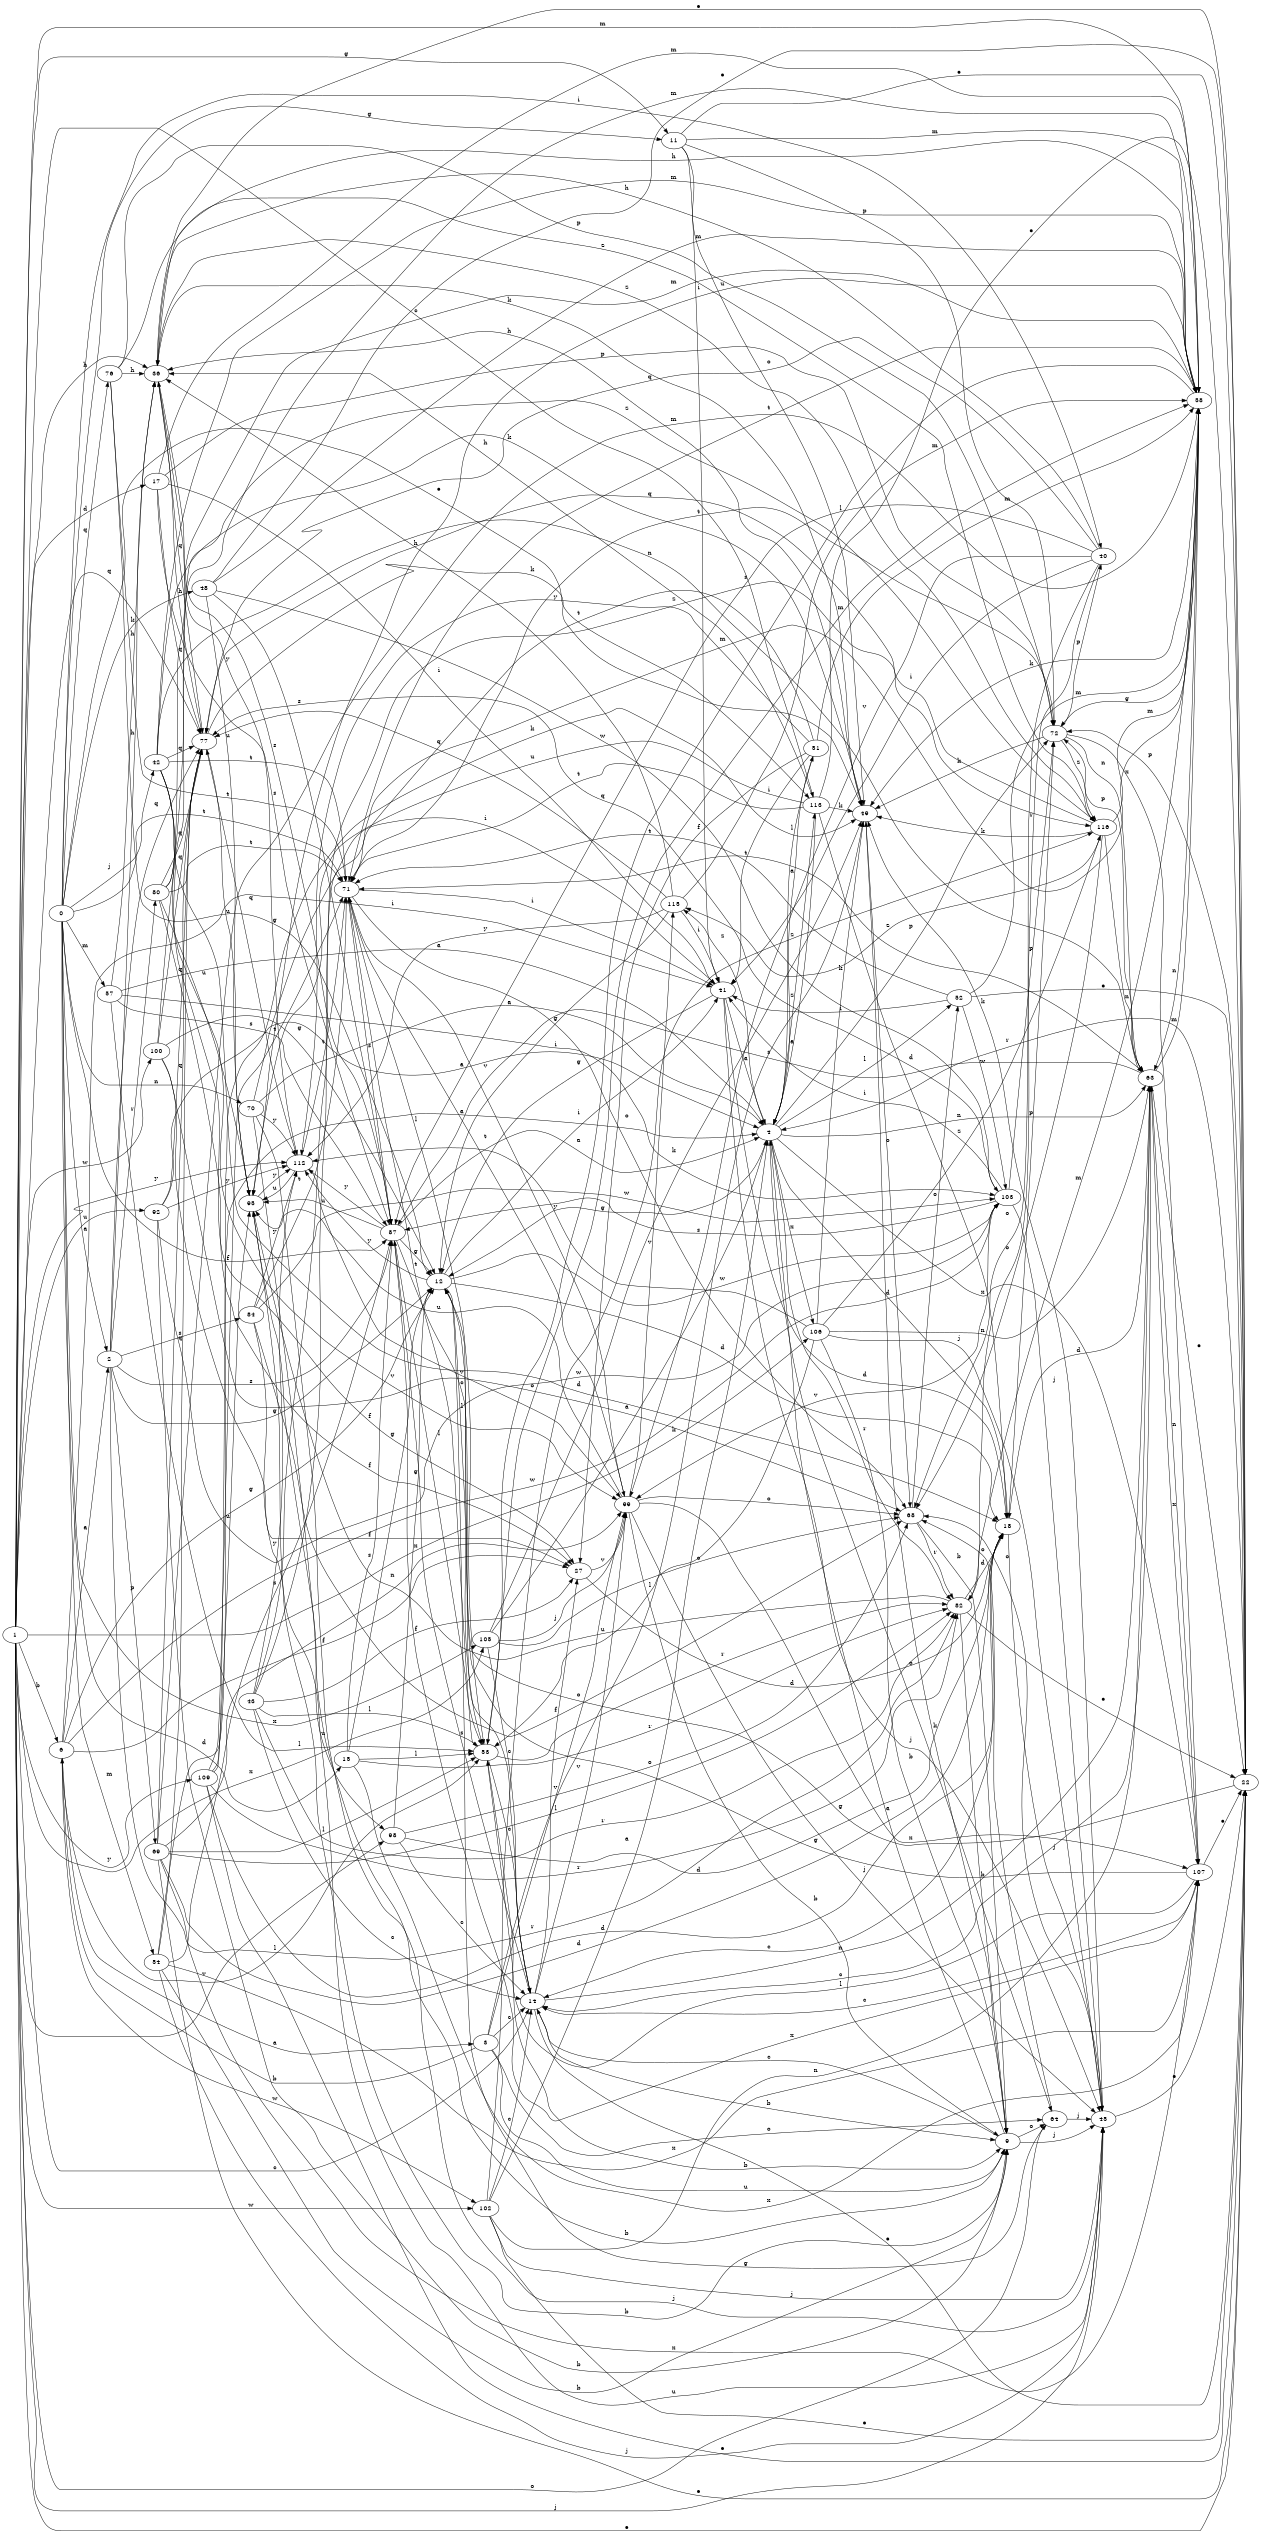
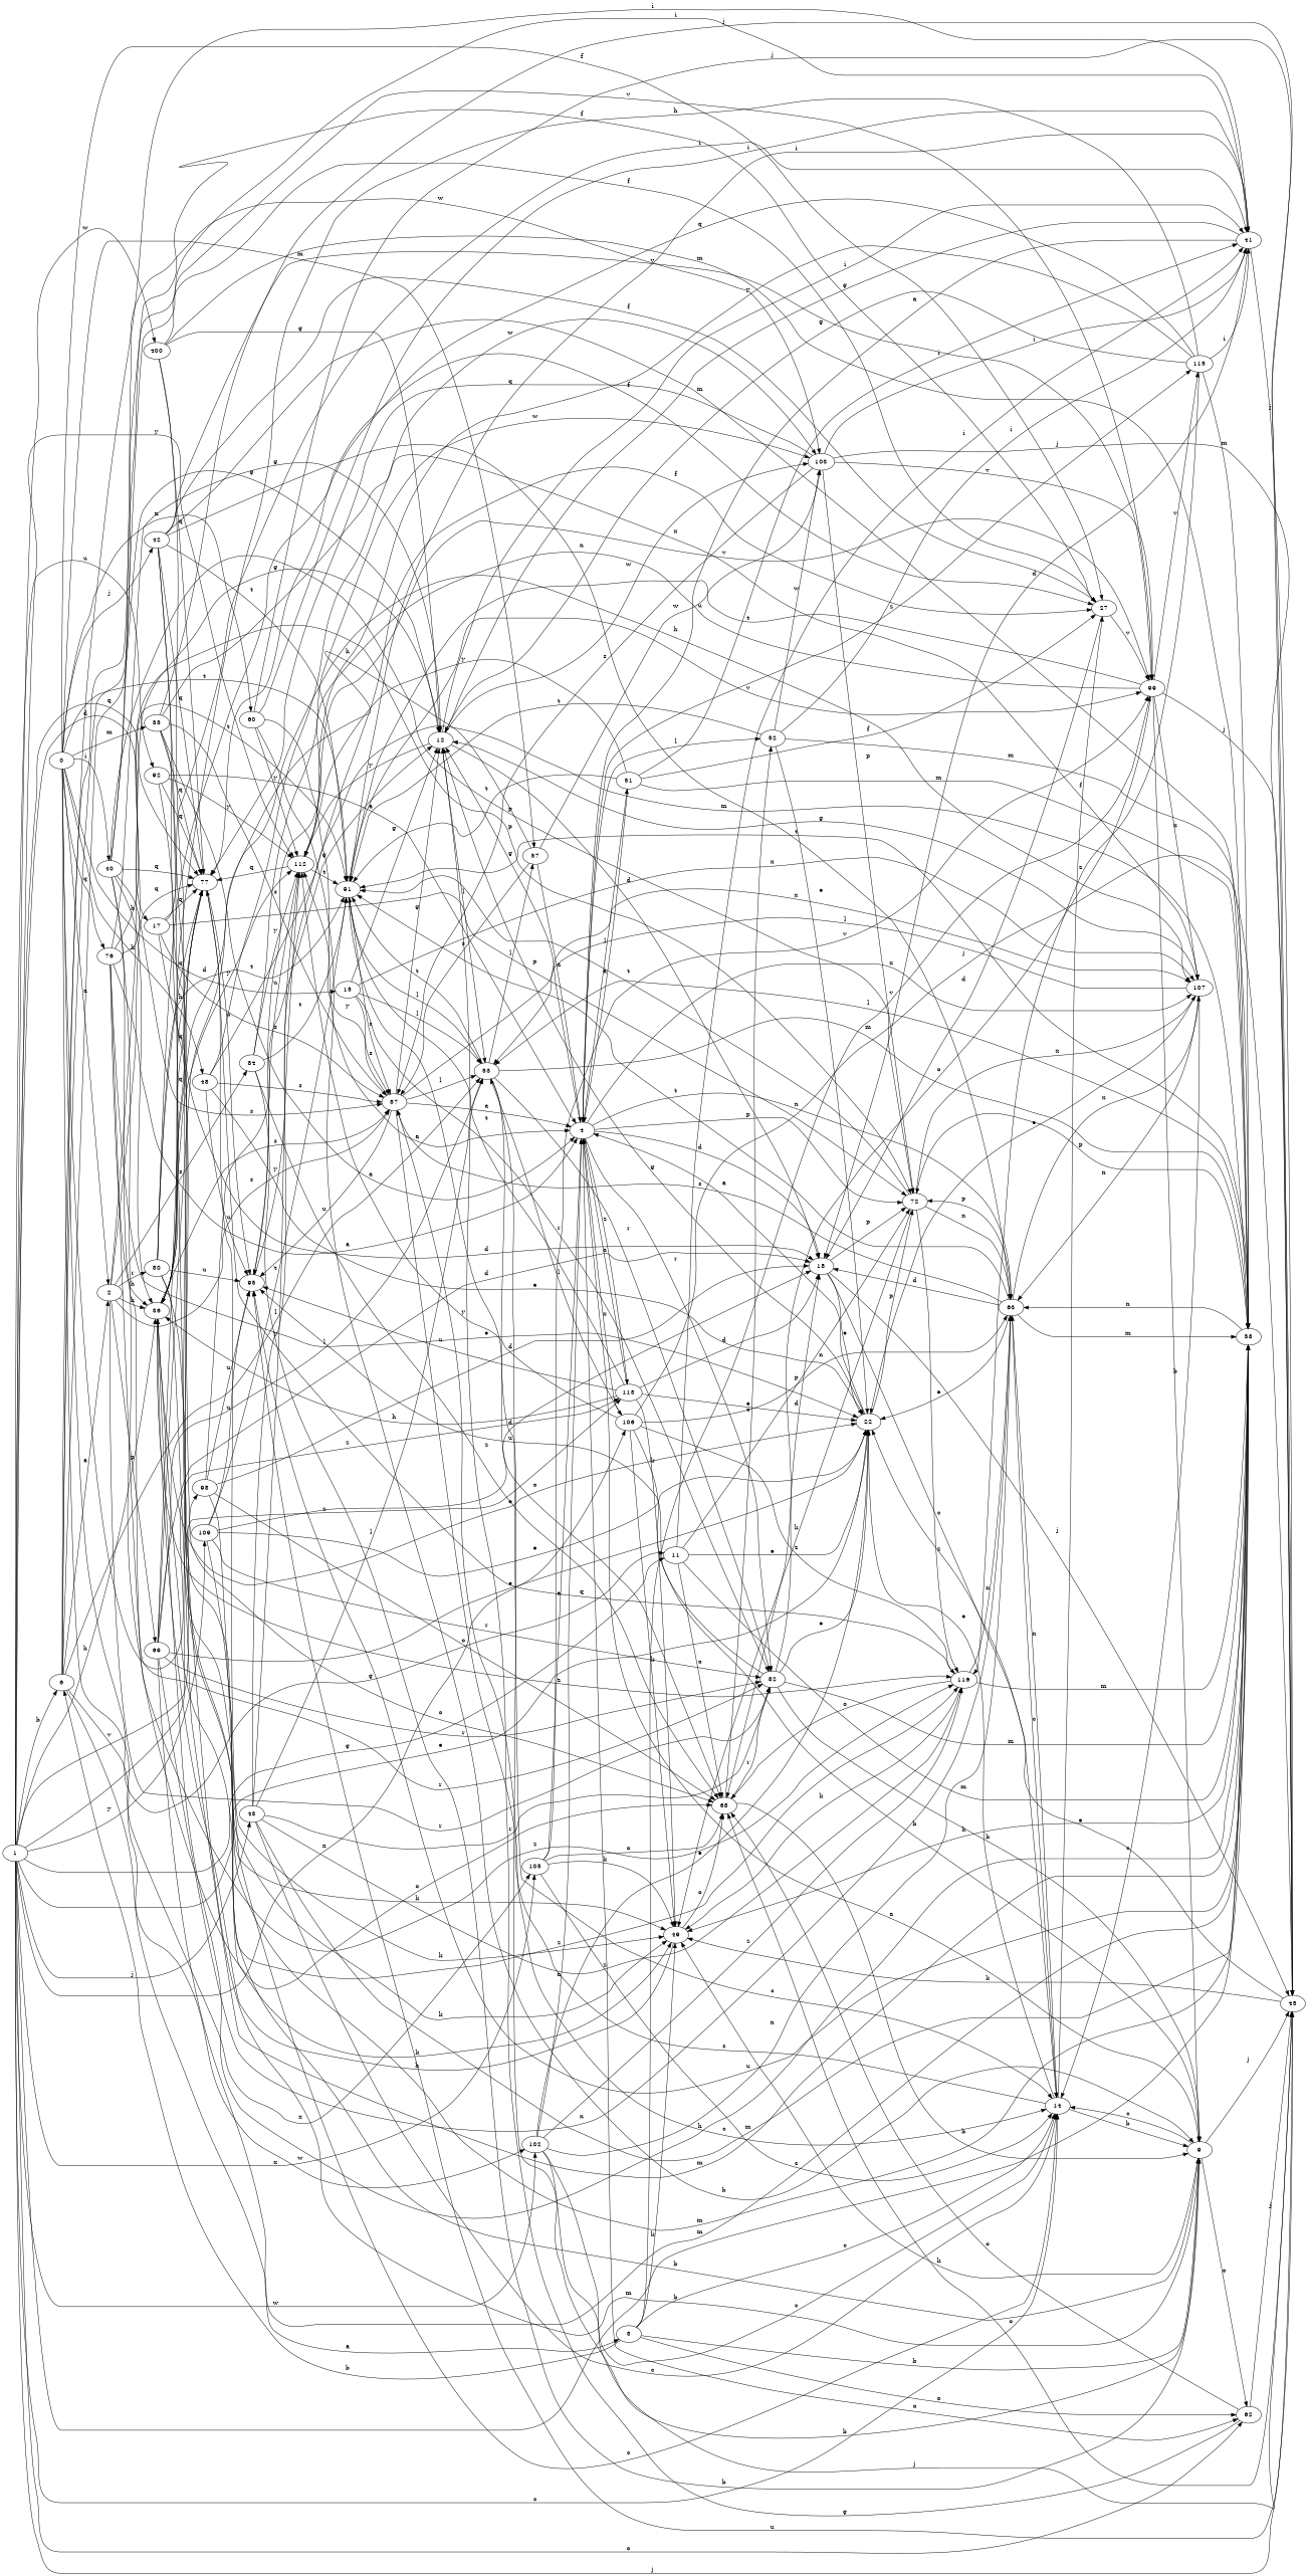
  strict digraph {
    rankdir=LR
    0
    2
    15
    27
    n5 [label=11]
    40
    42
    48
-   55 [label=54]
+   55
    57
-   60 [label=70]
+   60
    76
-   91 [label=71]
+   91
    105
    113
    36
    77
    n18 [label=12]
    69
    80
    82
    84
    87
    107
    53
    99
    18
    22
    58
    72
    41
    68
    49
    63
    103
    95
    45
    9
    4
    112
    116
    14
    1
    6
    17
    43
-   64
+   64 [label=62]
    92
    98
-   100
+   100 [label=400]
    102
    106
    109
    3
    115
    51
    52
    0 -> 2 [label=a]
    0 -> 15 [label=d]
-   0 -> 87 [label=f]
+   0 -> 27 [label=f]
    0 -> n5 [label=g]
    0 -> 40 [label=i]
    0 -> 42 [label=j]
    0 -> 48 [label=k]
    0 -> 55 [label=m]
    0 -> 57 [label=m]
    0 -> 60 [label=n]
    0 -> 76 [label=q]
    0 -> 91 [label=t]
    0 -> 105 [label=x]
-   0 -> 113 [label=e]
+   0 -> 113 [label=z]
    2 -> 36 [label=h]
    2 -> 77 [label=q]
    2 -> n18 [label=g]
    2 -> 69 [label=p]
    2 -> 80 [label=r]
    2 -> 82 [label=r]
    2 -> 84 [label=s]
    2 -> 87 [label=s]
    15 -> n18 [label=g]
    15 -> 82 [label=r]
    15 -> 87 [label=s]
    15 -> 107 [label=x]
    15 -> 53 [label=l]
    27 -> 99 [label=v]
    27 -> 18 [label=d]
    n5 -> 22 [label=e]
    n5 -> 58 [label=m]
    n5 -> 72 [label=p]
    n5 -> 41 [label=i]
-   n5 -> 49 [label=o]
+   n5 -> 68 [label=o]
    40 -> 36 [label=h]
    40 -> 77 [label=q]
    40 -> 82 [label=r]
    40 -> 87 [label=s]
    40 -> 99 [label=v]
-   72 -> 40 [label=p]
+   40 -> 72 [label=p]
    40 -> 41 [label=i]
    40 -> 68 [label=o]
    42 -> 27 [label=f]
    42 -> 91 [label=t]
    42 -> 77 [label=q]
    42 -> 99 [label=v]
    42 -> 18 [label=d]
    42 -> 58 [label=m]
    42 -> 49 [label=k]
    42 -> 63 [label=n]
    48 -> 87 [label=s]
    48 -> 22 [label=e]
    48 -> 58 [label=m]
    48 -> 103 [label=w]
    48 -> 95 [label=u]
    55 -> 77 [label=q]
    55 -> 87 [label=s]
    55 -> 107 [label=x]
    55 -> 45 [label=j]
    55 -> 9 [label=b]
    55 -> 4 [label=a]
    57 -> 36 [label=h]
    57 -> 87 [label=s]
-   57 -> 53 [label=l]
-   57 -> 103 [label=i]
+   53 -> 57 [label=l]
+   57 -> 103 [label=w]
    57 -> 4 [label=a]
    60 -> 41 [label=i]
    60 -> 45 [label=j]
    60 -> 9 [label=b]
    60 -> 4 [label=a]
    60 -> 112 [label=y]
    76 -> 91 [label=t]
    76 -> 36 [label=h]
    76 -> n18 [label=g]
+   76 -> 22 [label=e]
    76 -> 72 [label=p]
+   76 -> 4 [label=a]
    76 -> 116 [label=z]
    91 -> 87 [label=s]
    91 -> 53 [label=l]
    91 -> 99 [label=v]
    91 -> 41 [label=i]
    91 -> 68 [label=o]
-   105 -> 99 [label=j]
+   105 -> 99 [label=v]
    105 -> 68 [label=o]
    105 -> 49 [label=k]
    105 -> 4 [label=a]
    105 -> 14 [label=c]
    113 -> 91 [label=t]
    113 -> 36 [label=h]
    113 -> 18 [label=d]
    113 -> 22 [label=e]
    113 -> 49 [label=k]
    113 -> 95 [label=u]
    113 -> 4 [label=a]
    36 -> 77 [label=q]
    36 -> 87 [label=s]
    36 -> 22 [label=e]
    36 -> 49 [label=k]
    36 -> 112 [label=y]
    36 -> 116 [label=z]
    77 -> 36 [label=h]
    77 -> 49 [label=k]
    77 -> 95 [label=u]
    n18 -> 53 [label=l]
    n18 -> 18 [label=d]
    n18 -> 41 [label=i]
    n18 -> 103 [label=w]
    n18 -> 112 [label=y]
    69 -> 77 [label=q]
-   69 -> 82 [label=l]
-   69 -> 107 [label=x]
+   69 -> 82 [label=r]
+   69 -> 107 [label=h]
    69 -> 53 [label=l]
    69 -> 18 [label=d]
    69 -> 22 [label=e]
    69 -> 58 [label=m]
-   69 -> 99 [label=n]
+   69 -> 63 [label=n]
    80 -> 27 [label=f]
    80 -> 91 [label=t]
    80 -> 77 [label=q]
    80 -> 58 [label=m]
    80 -> 95 [label=u]
    80 -> 116 [label=z]
    82 -> 18 [label=d]
    82 -> 22 [label=e]
    82 -> 58 [label=m]
    82 -> 95 [label=u]
    82 -> 9 [label=b]
    84 -> 91 [label=t]
-   84 -> 68 [label=o]
+   84 -> 68 [label=z]
    84 -> 103 [label=w]
    84 -> 9 [label=b]
    84 -> 112 [label=y]
    87 -> n18 [label=g]
    87 -> 107 [label=x]
    87 -> 53 [label=l]
    87 -> 95 [label=u]
    87 -> 4 [label=a]
    87 -> 112 [label=y]
    87 -> 14 [label=c]
    107 -> n18 [label=g]
    107 -> 53 [label=l]
    107 -> 22 [label=e]
    107 -> 63 [label=n]
    107 -> 14 [label=c]
    53 -> 91 [label=t]
    53 -> 82 [label=r]
    53 -> 58 [label=m]
    53 -> 9 [label=b]
    53 -> 14 [label=c]
    99 -> 91 [label=t]
    99 -> 107 [label=x]
    99 -> 68 [label=o]
    99 -> 95 [label=u]
    99 -> 45 [label=j]
    99 -> 9 [label=b]
    99 -> 115 [label=v]
+   18 -> 22 [label=e]
    18 -> 72 [label=p]
    18 -> 45 [label=j]
    18 -> 14 [label=c]
    22 -> n18 [label=g]
    22 -> 72 [label=p]
-   22 -> 4 [label=r]
+   22 -> 4 [label=a]
    58 -> 91 [label=t]
    58 -> 36 [label=h]
    58 -> 53 [label=l]
-   58 -> 72 [label=g]
+   58 -> 72 [label=p]
    58 -> 49 [label=k]
    58 -> 63 [label=n]
    58 -> 95 [label=u]
    72 -> 91 [label=t]
    72 -> 107 [label=x]
    72 -> 49 [label=k]
    72 -> 63 [label=n]
    72 -> 116 [label=z]
    41 -> n18 [label=g]
    41 -> 18 [label=d]
    41 -> 45 [label=j]
    41 -> 4 [label=a]
    68 -> 82 [label=r]
    68 -> 9 [label=b]
    68 -> 52 [label=o]
    49 -> 36 [label=h]
    49 -> 68 [label=o]
    63 -> 91 [label=t]
    63 -> 87 [label=s]
    63 -> 107 [label=x]
    63 -> 18 [label=d]
    63 -> 22 [label=e]
    63 -> 58 [label=m]
    63 -> 72 [label=p]
    63 -> 14 [label=c]
    103 -> 77 [label=q]
    103 -> 87 [label=s]
    103 -> 99 [label=v]
    103 -> 72 [label=p]
    103 -> 41 [label=i]
    103 -> 45 [label=j]
    95 -> 112 [label=y]
    45 -> 22 [label=e]
    45 -> 68 [label=o]
    45 -> 49 [label=k]
    45 -> 95 [label=u]
    9 -> 49 [label=k]
    9 -> 45 [label=j]
    9 -> 4 [label=a]
    9 -> 14 [label=c]
    9 -> 64 [label=o]
    4 -> 113 [label=z]
    4 -> n18 [label=g]
    4 -> 82 [label=r]
    4 -> 107 [label=x]
    4 -> 18 [label=d]
    4 -> 72 [label=p]
    4 -> 63 [label=n]
    4 -> 64 [label=o]
    4 -> 106 [label=x]
    4 -> 115 [label=z]
    4 -> 51 [label=l]
    4 -> 52 [label=l]
    112 -> 91 [label=t]
    112 -> 77 [label=q]
    112 -> 99 [label=v]
    112 -> 95 [label=u]
    116 -> 77 [label=q]
    116 -> 58 [label=m]
    116 -> 68 [label=o]
    116 -> 49 [label=k]
    116 -> 63 [label=n]
    14 -> 27 [label=f]
    14 -> 87 [label=s]
-   14 -> 99 [label=v]
    14 -> 22 [label=e]
    14 -> 63 [label=n]
    14 -> 9 [label=b]
    1 -> n5 [label=g]
    1 -> 105 [label=x]
-   1 -> 113 [label=c]
+   1 -> 113 [label=z]
    1 -> 36 [label=h]
    1 -> 77 [label=q]
    1 -> 22 [label=e]
    1 -> 58 [label=m]
    1 -> 45 [label=j]
    1 -> 112 [label=y]
    1 -> 14 [label=c]
    1 -> 6 [label=b]
    1 -> 17 [label=d]
+   1 -> 43 [label=j]
    1 -> 64 [label=o]
    1 -> 92 [label=u]
    1 -> 98 [label=v]
    1 -> 100 [label=w]
    1 -> 102 [label=w]
    1 -> 106 [label=x]
    1 -> 109 [label=y]
    6 -> 2 [label=a]
    6 -> 27 [label=f]
    6 -> n18 [label=g]
    6 -> 53 [label=l]
    6 -> 41 [label=i]
    6 -> 103 [label=w]
    6 -> 102 [label=w]
    6 -> 3 [label=a]
    17 -> 77 [label=q]
    17 -> 87 [label=s]
    17 -> 58 [label=m]
    17 -> 72 [label=p]
    17 -> 41 [label=i]
    43 -> 27 [label=f]
    43 -> 82 [label=r]
    43 -> 53 [label=l]
    43 -> 58 [label=m]
    43 -> 112 [label=y]
    43 -> 116 [label=z]
    43 -> 14 [label=c]
    64 -> n18 [label=g]
    64 -> 68 [label=o]
    64 -> 45 [label=j]
    92 -> 77 [label=q]
-   92 -> 103 [label=w]
    92 -> 9 [label=b]
    92 -> 4 [label=a]
    92 -> 112 [label=y]
    98 -> n18 [label=g]
    98 -> 18 [label=d]
    98 -> 68 [label=o]
-   95 -> 98 [label=u]
+   98 -> 95 [label=u]
    98 -> 14 [label=c]
    100 -> 27 [label=f]
    100 -> 77 [label=q]
    100 -> n18 [label=g]
    100 -> 58 [label=m]
    100 -> 68 [label=o]
    102 -> 22 [label=e]
    102 -> 63 [label=n]
    102 -> 45 [label=j]
    102 -> 4 [label=a]
    102 -> 116 [label=z]
    102 -> 14 [label=c]
    106 -> 53 [label=l]
    106 -> 49 [label=k]
    106 -> 63 [label=n]
    106 -> 45 [label=j]
    106 -> 9 [label=b]
    106 -> 112 [label=y]
    106 -> 116 [label=z]
    109 -> 91 [label=t]
    109 -> 82 [label=r]
    109 -> 18 [label=d]
    109 -> 22 [label=e]
    109 -> 49 [label=k]
    109 -> 95 [label=u]
    3 -> 99 [label=v]
    3 -> 49 [label=k]
-   3 -> 9 [label=u]
+   3 -> 9 [label=b]
    3 -> 14 [label=c]
    3 -> 6 [label=b]
    3 -> 64 [label=o]
    115 -> 36 [label=h]
    115 -> 77 [label=q]
    115 -> n18 [label=g]
    115 -> 58 [label=m]
    115 -> 41 [label=i]
    115 -> 112 [label=y]
-   116 -> 115 [label=z]
+   115 -> 116 [label=z]
    51 -> 27 [label=f]
    51 -> 91 [label=t]
    51 -> 58 [label=m]
    51 -> 41 [label=i]
    51 -> 4 [label=a]
    51 -> 112 [label=y]
    52 -> 91 [label=t]
    52 -> 22 [label=e]
    52 -> 58 [label=m]
    52 -> 41 [label=i]
    52 -> 103 [label=w]
  }
